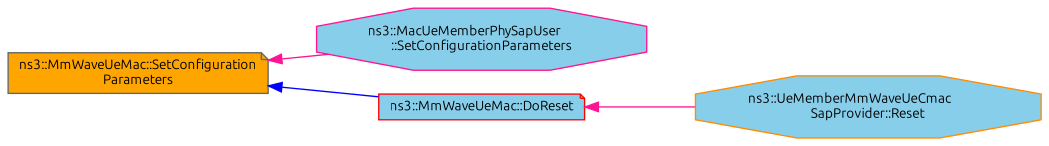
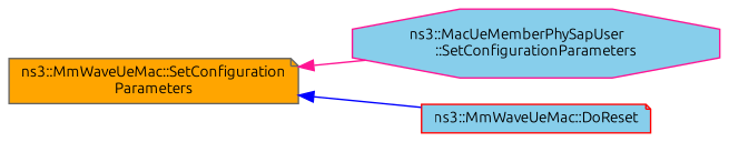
  digraph {
    fontname=Ubuntu
    rankdir=LR
    node [fillcolor=skyblue fontname=Ubuntu fontsize=10 shape=note style=filled]
    edge [color=deeppink dir=back fontname=Ubuntu fontsize=10 labelfontname=Helvetica labelfontsize=10 style=solid]
    n1 [color=gray40 fillcolor=orange fontcolor=black height=0.2 label="ns3::MmWaveUeMac::SetConfiguration\lParameters" width=0.4]
    n2 [color=deeppink height=0.2 label="ns3::MacUeMemberPhySapUser\l::SetConfigurationParameters" shape=octagon width=0.4]
    n3 [color=red height=0.2 label="ns3::MmWaveUeMac::DoReset" width=0.4]
-   n4 [color=darkorange height=0.2 label="ns3::UeMemberMmWaveUeCmac\lSapProvider::Reset" shape=octagon width=0.4]
    n1 -> n2
    n1 -> n3 [color=blue]
-   n3 -> n4
  }
